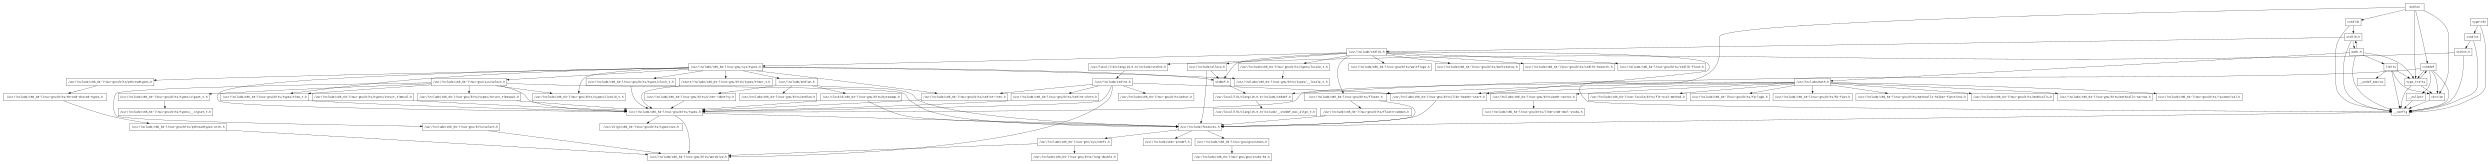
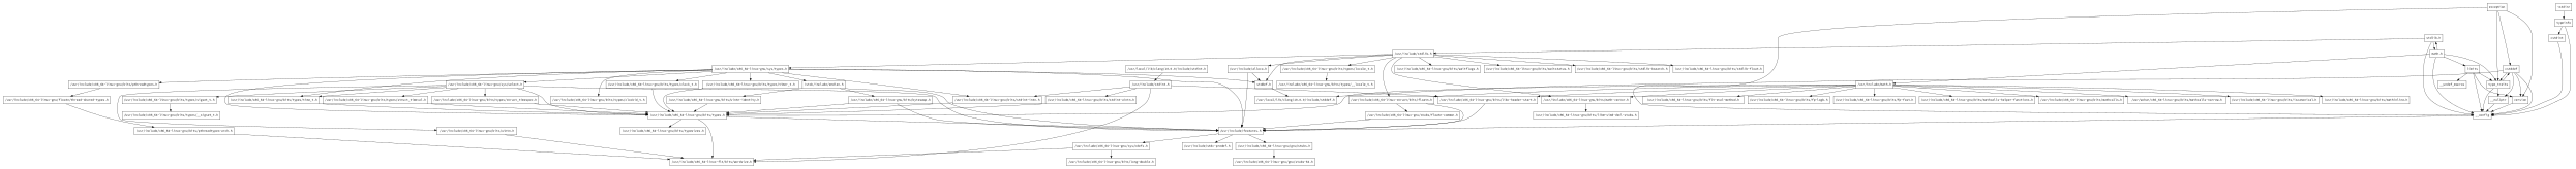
  digraph {
    fontname="Source Code Pro"
    node [fontname="Source Code Pro" shape=box]
    edge [fontname="Source Code Pro"]
+   n1 [label="\<stdin\>"]
    n2 [label=typeinfo]
    n3 [label=__config]
    n4 [label=cstdint]
-   n5 [label=endian]
+   n5 [label=exception]
    n6 [label=cstddef]
    n7 [label=version]
    n8 [label=type_traits]
-   n9 [label=cstdlib]
    n10 [label="/usr/local/lib/clang/10.0.0/include/stddef.h"]
    n11 [label=__nullptr]
    n12 [label="/usr/include/features.h"]
-   n13 [label="stdint.h"]
    n14 [label="stdlib.h"]
-   n15 [label="/usr/local/lib/clang/10.0.0/include/__stddef_max_align_t.h"]
    n16 [label="/usr/include/stdlib.h"]
    n17 [label="math.h"]
    n18 [label="/usr/include/x86_64-linux-gnu/bits/libc-header-start.h"]
    n19 [label="stddef.h"]
    n20 [label="/usr/include/x86_64-linux-gnu/bits/waitflags.h"]
    n21 [label="/usr/include/x86_64-linux-gnu/bits/waitstatus.h"]
-   n22 [label="/usr/include/x86_64-linux-gnu/bits/floatn.h"]
+   n22 [label="/usr/include/x86_64-linux-struct/bits/floatn.h"]
    n23 [label="/usr/include/x86_64-linux-gnu/bits/types/locale_t.h"]
    n24 [label="/usr/include/x86_64-linux-gnu/sys/types.h"]
    n25 [label="/usr/include/alloca.h"]
    n26 [label="/usr/include/x86_64-linux-gnu/bits/stdlib-bsearch.h"]
    n27 [label="/usr/include/x86_64-linux-gnu/bits/stdlib-float.h"]
    n28 [label="/usr/include/math.h"]
    n29 [label=limits]
    n30 [label="/usr/include/stdc-predef.h"]
    n31 [label="/usr/include/x86_64-linux-gnu/sys/cdefs.h"]
    n32 [label="/usr/include/x86_64-linux-gnu/gnu/stubs.h"]
-   n33 [label="/usr/include/x86_64-linux-gnu/bits/floatn-common.h"]
+   n33 [label="/usr/include/x86_64-linux-gnu/stubs/floatn-common.h"]
    n34 [label="/usr/include/x86_64-linux-gnu/bits/types/__locale_t.h"]
    n35 [label="/usr/include/x86_64-linux-gnu/bits/types.h"]
    n36 [label="/usr/include/x86_64-linux-gnu/bits/types/clock_t.h"]
    n37 [label="/usr/include/x86_64-linux-gnu/bits/types/clockid_t.h"]
    n38 [label="/usr/include/x86_64-linux-gnu/bits/types/time_t.h"]
-   n39 [label="/start/include/x86_64-linux-gnu/bits/types/timer_t.h"]
+   n39 [label="/usr/include/x86_64-linux-gnu/bits/types/timer_t.h"]
    n40 [label="/usr/include/x86_64-linux-gnu/bits/stdint-intn.h"]
-   n41 [label="/usr/include/endian.h"]
+   n41 [label="/stdc/include/endian.h"]
    n42 [label="/usr/include/x86_64-linux-gnu/sys/select.h"]
    n43 [label="/usr/include/x86_64-linux-gnu/bits/pthreadtypes.h"]
    n44 [label="/usr/include/x86_64-linux-gnu/bits/long-double.h"]
-   n45 [label="/usr/align/x86_64-linux-gnu/bits/typesizes.h"]
-   n46 [label="/usr/include/x86_64-linux-gnu/bits/wordsize.h"]
-   n47 [label="/usr/include/x86_64-linux-gnu/bits/endian.h"]
-   n48 [label="/usr/clockid/x86_64-linux-gnu/bits/byteswap.h"]
+   n45 [label="/usr/include/x86_64-linux-gnu/bits/typesizes.h"]
+   n46 [label="/usr/include/x86_64-linux-flt/bits/wordsize.h"]
+   n48 [label="/usr/include/x86_64-linux-gnu/bits/byteswap.h"]
    n49 [label="/usr/include/x86_64-linux-gnu/bits/uintn-identity.h"]
-   n50 [label="/usr/include/x86_64-linux-gnu/bits/select.h"]
+   n50 [label="/usr/include/x86_64-linux-gnu/bits/uintn.h"]
    n51 [label="/usr/include/x86_64-linux-gnu/bits/types/sigset_t.h"]
    n52 [label="/usr/include/x86_64-linux-gnu/bits/types/struct_timeval.h"]
    n53 [label="/usr/include/x86_64-linux-gnu/bits/types/struct_timespec.h"]
-   n54 [label="/usr/include/x86_64-linux-gnu/bits/thread-shared-types.h"]
+   n54 [label="/usr/include/x86_64-linux-gnu/floatn/thread-shared-types.h"]
    n55 [label="/usr/include/x86_64-linux-gnu/gnu/stubs-64.h"]
    n56 [label="/usr/include/x86_64-linux-gnu/bits/types/__sigset_t.h"]
    n57 [label="/usr/include/x86_64-linux-gnu/bits/pthreadtypes-arch.h"]
    n58 [label="/usr/include/x86_64-linux-gnu/bits/math-vector.h"]
-   n59 [label="/usr/include/x86_64-linux-locale/bits/flt-eval-method.h"]
+   n59 [label="/usr/include/x86_64-linux-gnu/bits/flt-eval-method.h"]
    n60 [label="/usr/include/x86_64-linux-gnu/bits/fp-logb.h"]
    n61 [label="/usr/include/x86_64-linux-gnu/bits/fp-fast.h"]
    n62 [label="/usr/include/x86_64-linux-gnu/bits/mathcalls-helper-functions.h"]
    n63 [label="/usr/include/x86_64-linux-gnu/bits/mathcalls.h"]
-   n64 [label="/usr/include/x86_64-linux-gnu/bits/mathcalls-narrow.h"]
+   n64 [label="/usr/wchar/x86_64-linux-gnu/bits/mathcalls-narrow.h"]
    n65 [label="/usr/include/x86_64-linux-gnu/bits/iscanonical.h"]
+   n66 [label="/usr/include/x86_64-linux-gnu/bits/mathinline.h"]
    n67 [label=__undef_macros]
    n68 [label="/usr/include/x86_64-linux-gnu/bits/libm-simd-decl-stubs.h"]
    n69 [label="/usr/local/lib/clang/10.0.0/include/stdint.h"]
    n70 [label="/usr/include/stdint.h"]
-   n71 [label="/usr/include/x86_64-linux-gnu/bits/wchar.h"]
    n72 [label="/usr/include/x86_64-linux-gnu/bits/stdint-uintn.h"]
+   n1 -> n2
    n2 -> n3
    n2 -> n4
    n3 -> n12
    n4 -> n3
-   n4 -> n13
    n5 -> n3
    n5 -> n6
    n5 -> n7
    n5 -> n8
-   n5 -> n9
    n6 -> n3
    n6 -> n7
    n6 -> n8
    n6 -> n10
    n6 -> n11
    n7 -> n3
    n8 -> n3
    n8 -> n6
-   n8 -> n7
-   n9 -> n3
-   n9 -> n14
-   n10 -> n15
+   n8 -> n11
    n11 -> n3
    n12 -> n30
    n12 -> n31
    n12 -> n32
-   n13 -> n3
-   n13 -> n69
    n14 -> n3
    n14 -> n16
    n14 -> n17
-   n16 -> n18
+   n16 -> n58
    n16 -> n19
    n16 -> n20
    n16 -> n21
    n16 -> n22
    n16 -> n23
    n16 -> n24
    n16 -> n25
    n16 -> n26
    n16 -> n27
    n17 -> n3
    n17 -> n8
    n17 -> n14
    n17 -> n28
    n17 -> n29
    n18 -> n12
    n19 -> n10
    n22 -> n12
    n22 -> n33
    n23 -> n34
-   n24 -> n34
+   n24 -> n12
    n24 -> n19
    n24 -> n35
    n24 -> n36
    n24 -> n37
    n24 -> n38
    n24 -> n39
    n24 -> n40
    n24 -> n41
    n24 -> n42
    n24 -> n43
    n25 -> n12
    n25 -> n19
    n28 -> n18
    n28 -> n22
    n28 -> n35
    n28 -> n58
    n28 -> n59
    n28 -> n60
    n28 -> n61
    n28 -> n62
    n28 -> n63
    n28 -> n64
    n28 -> n65
+   n28 -> n66
    n29 -> n3
    n29 -> n7
    n29 -> n8
    n29 -> n67
    n31 -> n44
    n31 -> n46
    n32 -> n55
    n33 -> n12
    n35 -> n12
    n35 -> n45
    n35 -> n46
    n36 -> n35
    n38 -> n35
    n39 -> n35
    n40 -> n35
    n41 -> n12
-   n41 -> n47
    n41 -> n48
    n41 -> n49
    n42 -> n12
    n42 -> n35
    n42 -> n38
    n42 -> n50
    n42 -> n51
-   n42 -> n37
+   n42 -> n52
    n42 -> n53
    n43 -> n54
    n48 -> n12
    n48 -> n35
    n49 -> n35
    n50 -> n46
    n51 -> n56
    n52 -> n35
    n53 -> n35
    n54 -> n57
    n57 -> n46
    n58 -> n68
    n69 -> n70
    n70 -> n18
-   n70 -> n35
    n70 -> n40
    n70 -> n46
-   n70 -> n71
    n70 -> n72
    n72 -> n35
  }
